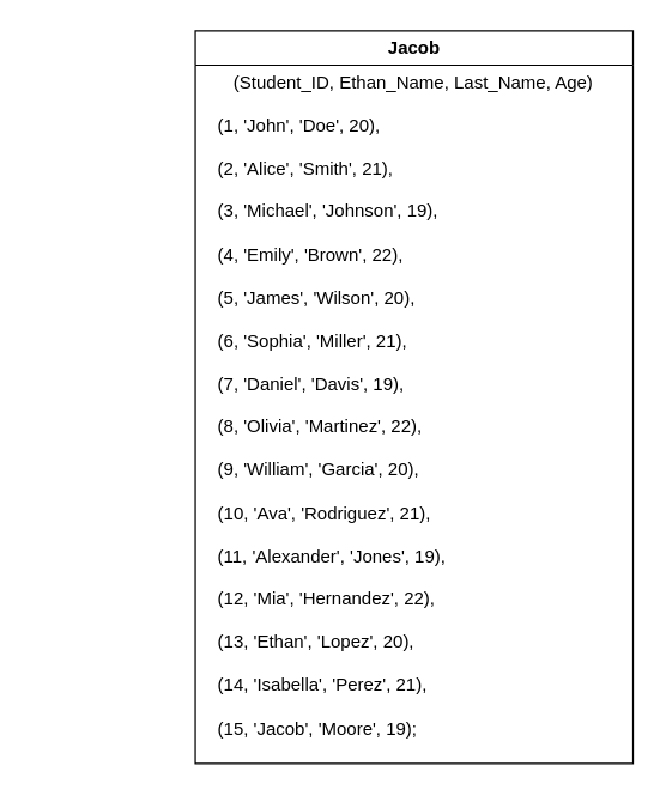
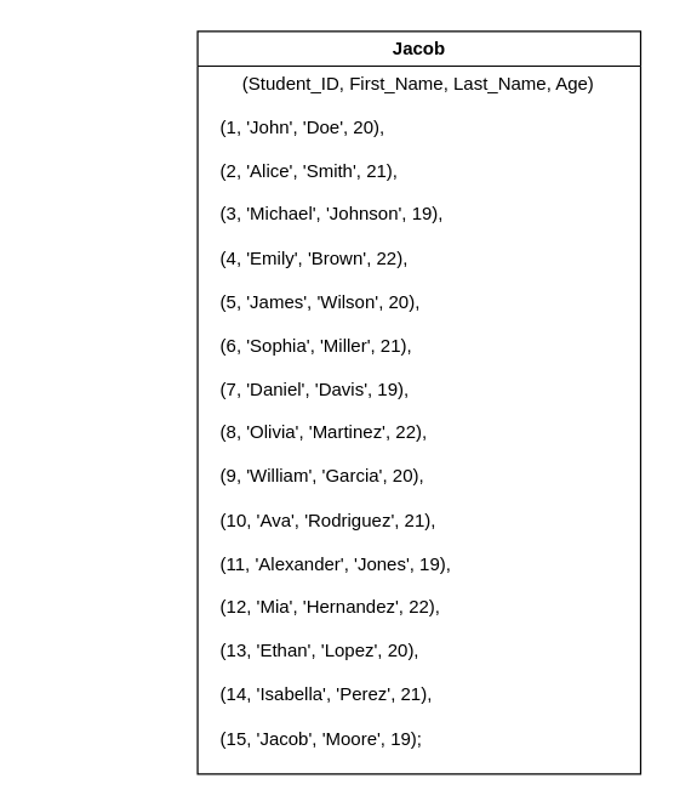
  <mxCell id="0" />
  <mxCell id="1" parent="0" />
  <mxCell id="2" value="Jacob" style="swimlane;whiteSpace=wrap;html=1;" vertex="1" parent="1"><mxGeometry x="130" y="20" width="292.5" height="490" as="geometry" /></mxCell>
- <mxCell id="3" value="(Student_ID, Ethan_Name, Last_Name, Age)" style="text;html=1;align=center;verticalAlign=middle;whiteSpace=wrap;rounded=0;" vertex="1" parent="2"><mxGeometry x="11.25" y="20" width="270" height="30" as="geometry" /></mxCell>
+ <mxCell id="3" value="(Student_ID, First_Name, Last_Name, Age)" style="text;html=1;align=center;verticalAlign=middle;whiteSpace=wrap;rounded=0;" vertex="1" parent="2"><mxGeometry x="11.25" y="20" width="270" height="30" as="geometry" /></mxCell>
  <mxCell id="4" value="&lt;div style=&quot;text-align: left;&quot;&gt;&lt;font style=&quot;font-size: 12px;&quot;&gt;(1, 'John', 'Doe', 20),&lt;/font&gt;&lt;/div&gt;&lt;div style=&quot;text-align: left;&quot;&gt;&lt;font style=&quot;font-size: 12px;&quot;&gt;&lt;br&gt;&lt;/font&gt;&lt;/div&gt;&lt;div style=&quot;text-align: left;&quot;&gt;(2, 'Alice', 'Smith', 21),&lt;/div&gt;&lt;div style=&quot;text-align: left;&quot;&gt;&lt;br&gt;&lt;/div&gt;&lt;div style=&quot;text-align: justify;&quot;&gt;(3, 'Michael', 'Johnson', 19),&lt;/div&gt;&lt;div style=&quot;text-align: justify;&quot;&gt;&lt;br&gt;&lt;/div&gt;&lt;div style=&quot;text-align: justify;&quot;&gt;(4, 'Emily', 'Brown', 22),&lt;/div&gt;&lt;div style=&quot;text-align: justify;&quot;&gt;&lt;br&gt;&lt;/div&gt;&lt;div style=&quot;text-align: justify;&quot;&gt;(5, 'James', 'Wilson', 20),&lt;/div&gt;&lt;div style=&quot;text-align: justify;&quot;&gt;&lt;br&gt;&lt;/div&gt;&lt;div style=&quot;text-align: justify;&quot;&gt;(6, 'Sophia', 'Miller', 21),&lt;/div&gt;&lt;div style=&quot;text-align: justify;&quot;&gt;&lt;br&gt;&lt;/div&gt;&lt;div style=&quot;text-align: justify;&quot;&gt;(7, 'Daniel', 'Davis', 19),&lt;/div&gt;&lt;div style=&quot;text-align: justify;&quot;&gt;&lt;br&gt;&lt;/div&gt;&lt;div style=&quot;text-align: justify;&quot;&gt;(8, 'Olivia', 'Martinez', 22),&lt;/div&gt;&lt;div style=&quot;text-align: justify;&quot;&gt;&lt;br&gt;&lt;/div&gt;&lt;div style=&quot;text-align: justify;&quot;&gt;(9, 'William', 'Garcia', 20),&lt;/div&gt;&lt;div style=&quot;text-align: justify;&quot;&gt;&lt;br&gt;&lt;/div&gt;&lt;div style=&quot;text-align: justify;&quot;&gt;(10, 'Ava', 'Rodriguez', 21),&lt;/div&gt;&lt;div style=&quot;text-align: justify;&quot;&gt;&lt;br&gt;&lt;/div&gt;&lt;div style=&quot;text-align: justify;&quot;&gt;(11, 'Alexander', 'Jones', 19),&lt;/div&gt;&lt;div style=&quot;text-align: justify;&quot;&gt;&lt;br&gt;&lt;/div&gt;&lt;div style=&quot;text-align: justify;&quot;&gt;(12, 'Mia', 'Hernandez', 22),&lt;/div&gt;&lt;div style=&quot;text-align: justify;&quot;&gt;&lt;br&gt;&lt;/div&gt;&lt;div style=&quot;text-align: justify;&quot;&gt;(13, 'Ethan', 'Lopez', 20),&lt;/div&gt;&lt;div style=&quot;text-align: justify;&quot;&gt;&lt;br&gt;&lt;/div&gt;&lt;div style=&quot;text-align: justify;&quot;&gt;(14, 'Isabella', 'Perez', 21),&lt;/div&gt;&lt;div style=&quot;text-align: justify;&quot;&gt;&lt;br&gt;&lt;/div&gt;&lt;div style=&quot;text-align: justify;&quot;&gt;(15, 'Jacob', 'Moore', 19);&lt;/div&gt;" style="text;html=1;align=center;verticalAlign=middle;whiteSpace=wrap;rounded=0;" vertex="1" parent="2"><mxGeometry x="-110" y="250" width="402.5" height="30" as="geometry" /></mxCell>
